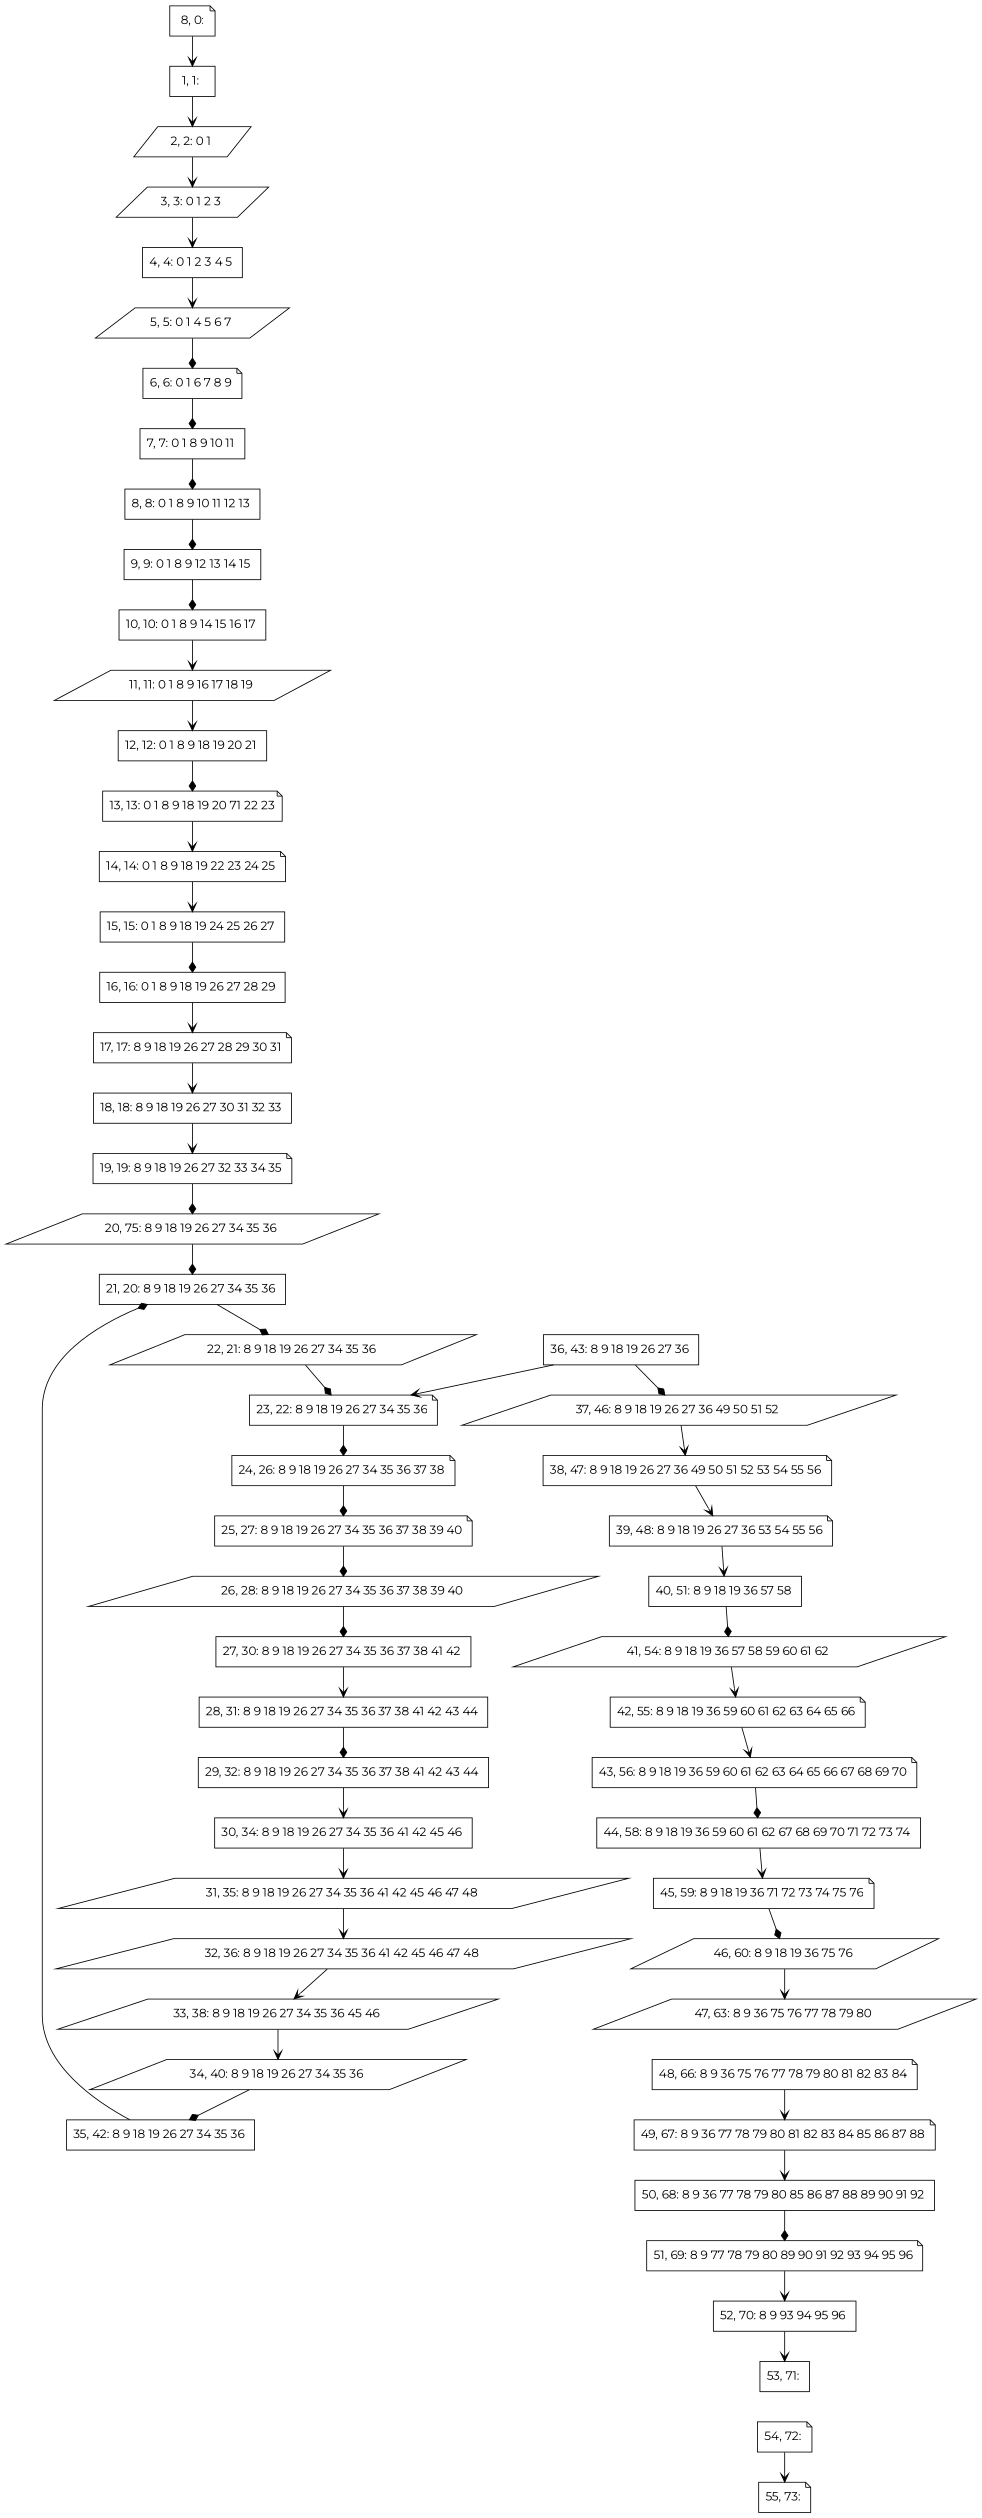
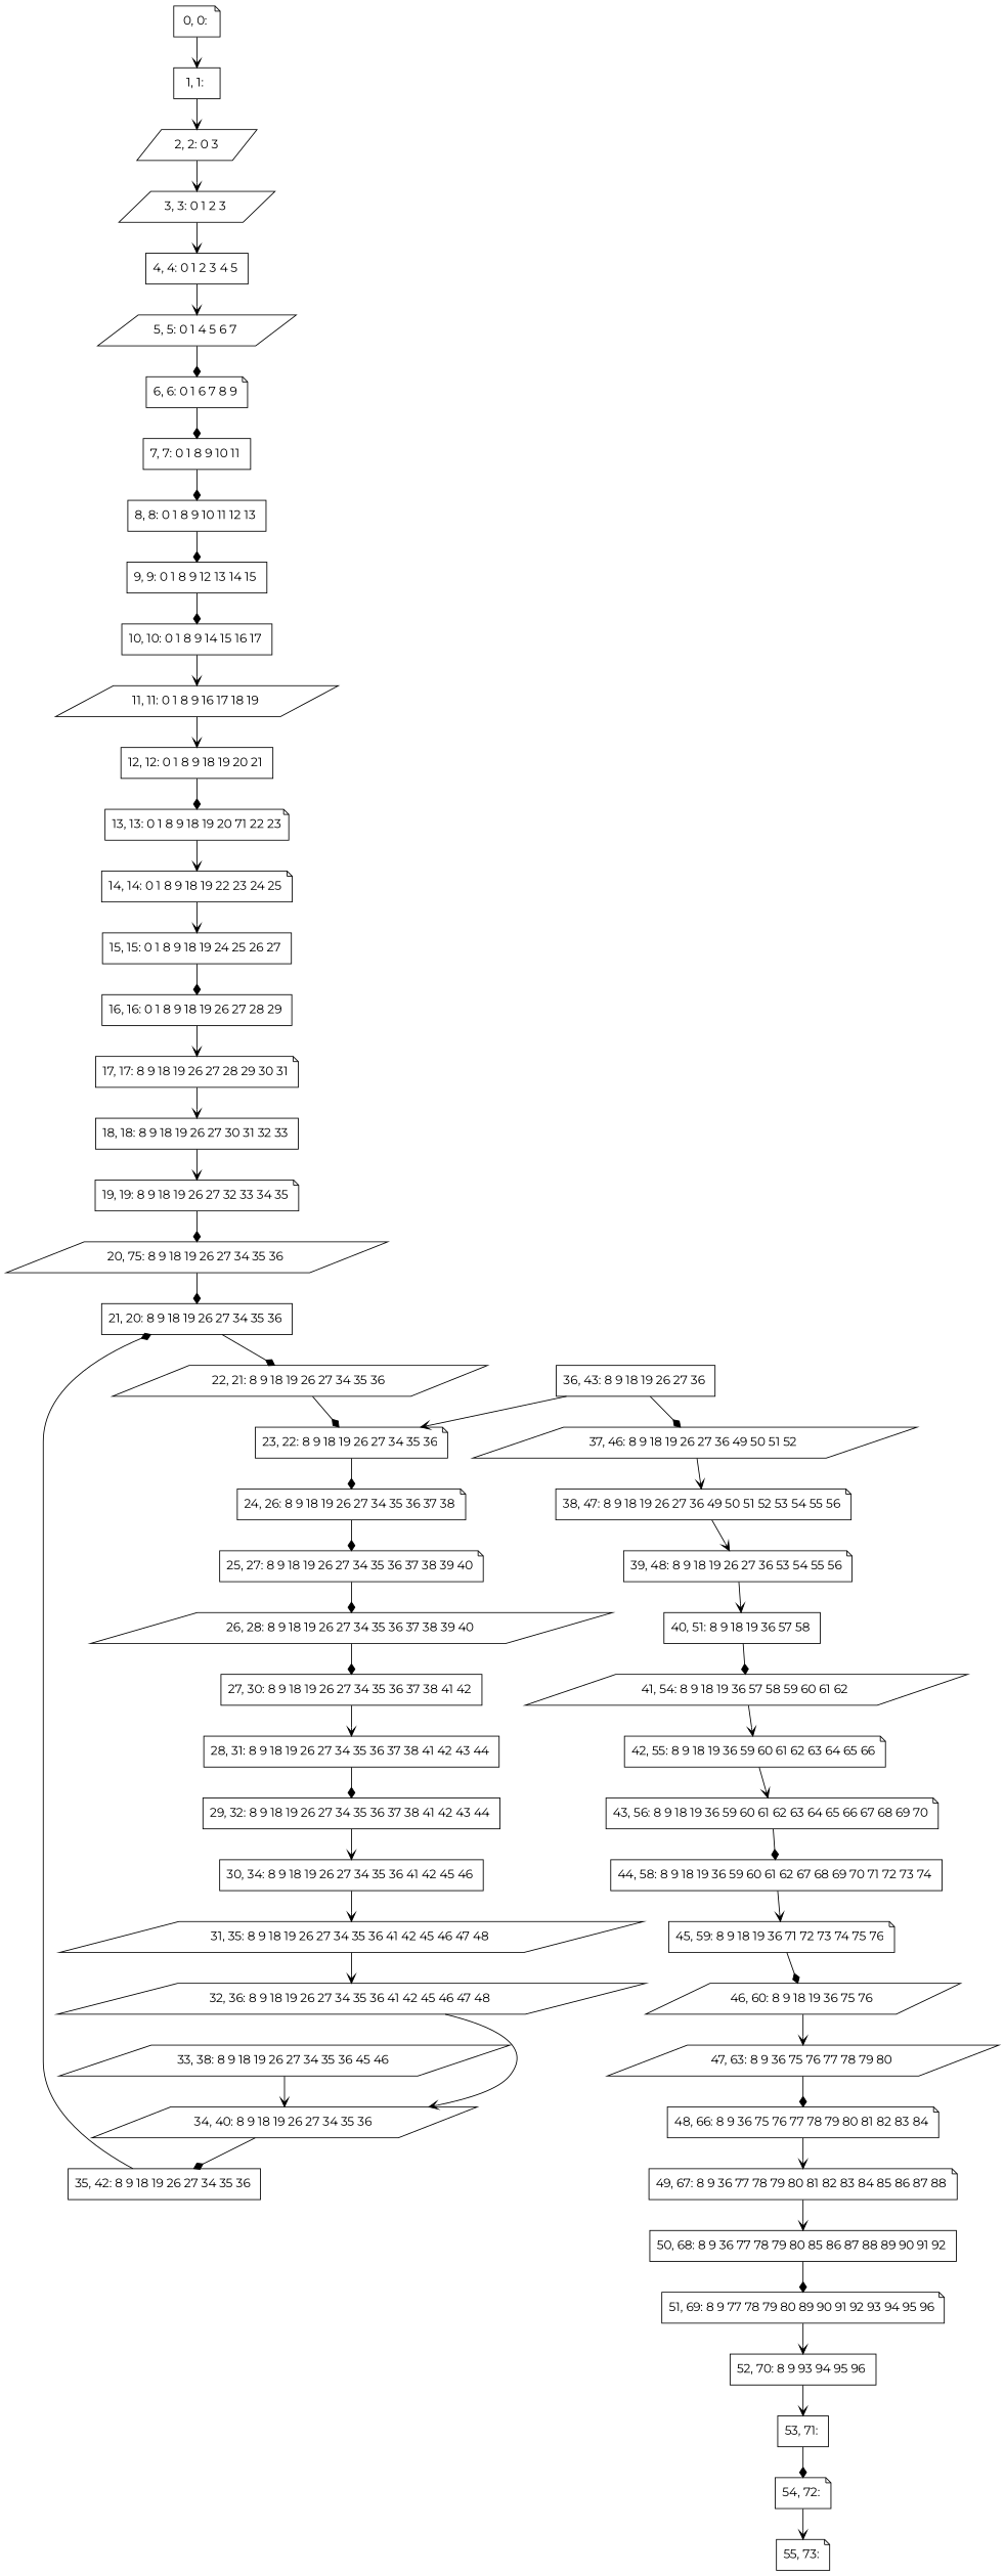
  digraph {
    fontname=Montserrat
    node [fontname=Montserrat shape=box]
    edge [arrowhead=vee fontname=Montserrat]
-   n1 [label="8, 0:" shape=note]
+   n1 [label="0, 0: " shape=note]
    n2 [label="1, 1: "]
-   n3 [label="2, 2: 0 1 " shape=parallelogram]
+   n3 [label="2, 2: 0 3" shape=parallelogram]
    n4 [label="3, 3: 0 1 2 3 " shape=parallelogram]
    n5 [label="4, 4: 0 1 2 3 4 5 "]
    n6 [label="5, 5: 0 1 4 5 6 7 " shape=parallelogram]
    n7 [label="6, 6: 0 1 6 7 8 9 " shape=note]
    n8 [label="7, 7: 0 1 8 9 10 11 "]
    n9 [label="8, 8: 0 1 8 9 10 11 12 13 "]
    n10 [label="9, 9: 0 1 8 9 12 13 14 15 "]
    n11 [label="10, 10: 0 1 8 9 14 15 16 17 "]
    n12 [label="11, 11: 0 1 8 9 16 17 18 19 " shape=parallelogram]
    n13 [label="12, 12: 0 1 8 9 18 19 20 21 "]
    n14 [label="13, 13: 0 1 8 9 18 19 20 71 22 23" shape=note]
    n15 [label="14, 14: 0 1 8 9 18 19 22 23 24 25 " shape=note]
    n16 [label="15, 15: 0 1 8 9 18 19 24 25 26 27 "]
    n17 [label="16, 16: 0 1 8 9 18 19 26 27 28 29 "]
    n18 [label="17, 17: 8 9 18 19 26 27 28 29 30 31 " shape=note]
    n19 [label="18, 18: 8 9 18 19 26 27 30 31 32 33 "]
    n20 [label="19, 19: 8 9 18 19 26 27 32 33 34 35 " shape=note]
    n21 [label="20, 75: 8 9 18 19 26 27 34 35 36 " shape=parallelogram]
    n22 [label="21, 20: 8 9 18 19 26 27 34 35 36 "]
    n23 [label="22, 21: 8 9 18 19 26 27 34 35 36 " shape=parallelogram]
    n24 [label="23, 22: 8 9 18 19 26 27 34 35 36 " shape=note]
    n25 [label="24, 26: 8 9 18 19 26 27 34 35 36 37 38 " shape=note]
    n26 [label="25, 27: 8 9 18 19 26 27 34 35 36 37 38 39 40 " shape=note]
    n27 [label="36, 43: 8 9 18 19 26 27 36 "]
    n28 [label="37, 46: 8 9 18 19 26 27 36 49 50 51 52 " shape=parallelogram]
    n29 [label="26, 28: 8 9 18 19 26 27 34 35 36 37 38 39 40 " shape=parallelogram]
    n30 [label="27, 30: 8 9 18 19 26 27 34 35 36 37 38 41 42 "]
    n31 [label="28, 31: 8 9 18 19 26 27 34 35 36 37 38 41 42 43 44 "]
    n32 [label="29, 32: 8 9 18 19 26 27 34 35 36 37 38 41 42 43 44 "]
    n33 [label="30, 34: 8 9 18 19 26 27 34 35 36 41 42 45 46 "]
    n34 [label="31, 35: 8 9 18 19 26 27 34 35 36 41 42 45 46 47 48 " shape=parallelogram]
    n35 [label="32, 36: 8 9 18 19 26 27 34 35 36 41 42 45 46 47 48 " shape=parallelogram]
    n36 [label="33, 38: 8 9 18 19 26 27 34 35 36 45 46 " shape=parallelogram]
    n37 [label="34, 40: 8 9 18 19 26 27 34 35 36 " shape=parallelogram]
    n38 [label="35, 42: 8 9 18 19 26 27 34 35 36 "]
    n39 [label="38, 47: 8 9 18 19 26 27 36 49 50 51 52 53 54 55 56 " shape=note]
    n40 [label="39, 48: 8 9 18 19 26 27 36 53 54 55 56 " shape=note]
    n41 [label="40, 51: 8 9 18 19 36 57 58 "]
    n42 [label="41, 54: 8 9 18 19 36 57 58 59 60 61 62 " shape=parallelogram]
    n43 [label="42, 55: 8 9 18 19 36 59 60 61 62 63 64 65 66 " shape=note]
    n44 [label="43, 56: 8 9 18 19 36 59 60 61 62 63 64 65 66 67 68 69 70 " shape=note]
    n45 [label="44, 58: 8 9 18 19 36 59 60 61 62 67 68 69 70 71 72 73 74 "]
    n46 [label="45, 59: 8 9 18 19 36 71 72 73 74 75 76 " shape=note]
    n47 [label="46, 60: 8 9 18 19 36 75 76 " shape=parallelogram]
    n48 [label="47, 63: 8 9 36 75 76 77 78 79 80 " shape=parallelogram]
    n49 [label="48, 66: 8 9 36 75 76 77 78 79 80 81 82 83 84 " shape=note]
    n50 [label="49, 67: 8 9 36 77 78 79 80 81 82 83 84 85 86 87 88 " shape=note]
    n51 [label="50, 68: 8 9 36 77 78 79 80 85 86 87 88 89 90 91 92 "]
    n52 [label="51, 69: 8 9 77 78 79 80 89 90 91 92 93 94 95 96 " shape=note]
    n53 [label="52, 70: 8 9 93 94 95 96 "]
    n54 [label="53, 71: "]
    n55 [label="54, 72: " shape=note]
    n56 [label="55, 73: " shape=note]
    n1 -> n2
    n2 -> n3
    n3 -> n4
    n4 -> n5
    n5 -> n6
    n6 -> n7 [arrowhead=diamond]
    n7 -> n8 [arrowhead=diamond]
    n8 -> n9 [arrowhead=diamond]
    n9 -> n10 [arrowhead=diamond]
    n10 -> n11 [arrowhead=diamond]
    n11 -> n12
    n12 -> n13
    n13 -> n14 [arrowhead=diamond]
    n14 -> n15
    n15 -> n16
    n16 -> n17 [arrowhead=diamond]
    n17 -> n18
    n18 -> n19
    n19 -> n20
    n20 -> n21 [arrowhead=diamond]
    n21 -> n22 [arrowhead=diamond]
    n22 -> n23 [arrowhead=diamond]
    n23 -> n24 [arrowhead=diamond]
    n24 -> n25 [arrowhead=diamond]
    n25 -> n26 [arrowhead=diamond]
    n26 -> n29 [arrowhead=diamond]
    n27 -> n24
    n27 -> n28 [arrowhead=diamond]
    n28 -> n39
    n29 -> n30 [arrowhead=diamond]
    n30 -> n31
    n31 -> n32 [arrowhead=diamond]
    n32 -> n33
    n33 -> n34
    n34 -> n35
-   n35 -> n36
+   n35 -> n37
    n36 -> n37
    n37 -> n38 [arrowhead=diamond]
    n38 -> n22 [arrowhead=diamond]
    n39 -> n40
    n40 -> n41
    n41 -> n42 [arrowhead=diamond]
    n42 -> n43
    n43 -> n44
    n44 -> n45 [arrowhead=diamond]
    n45 -> n46
    n46 -> n47 [arrowhead=diamond]
    n47 -> n48
+   n48 -> n49 [arrowhead=diamond]
    n49 -> n50
    n50 -> n51
    n51 -> n52 [arrowhead=diamond]
    n52 -> n53
    n53 -> n54
+   n54 -> n55 [arrowhead=diamond]
    n55 -> n56
  }
